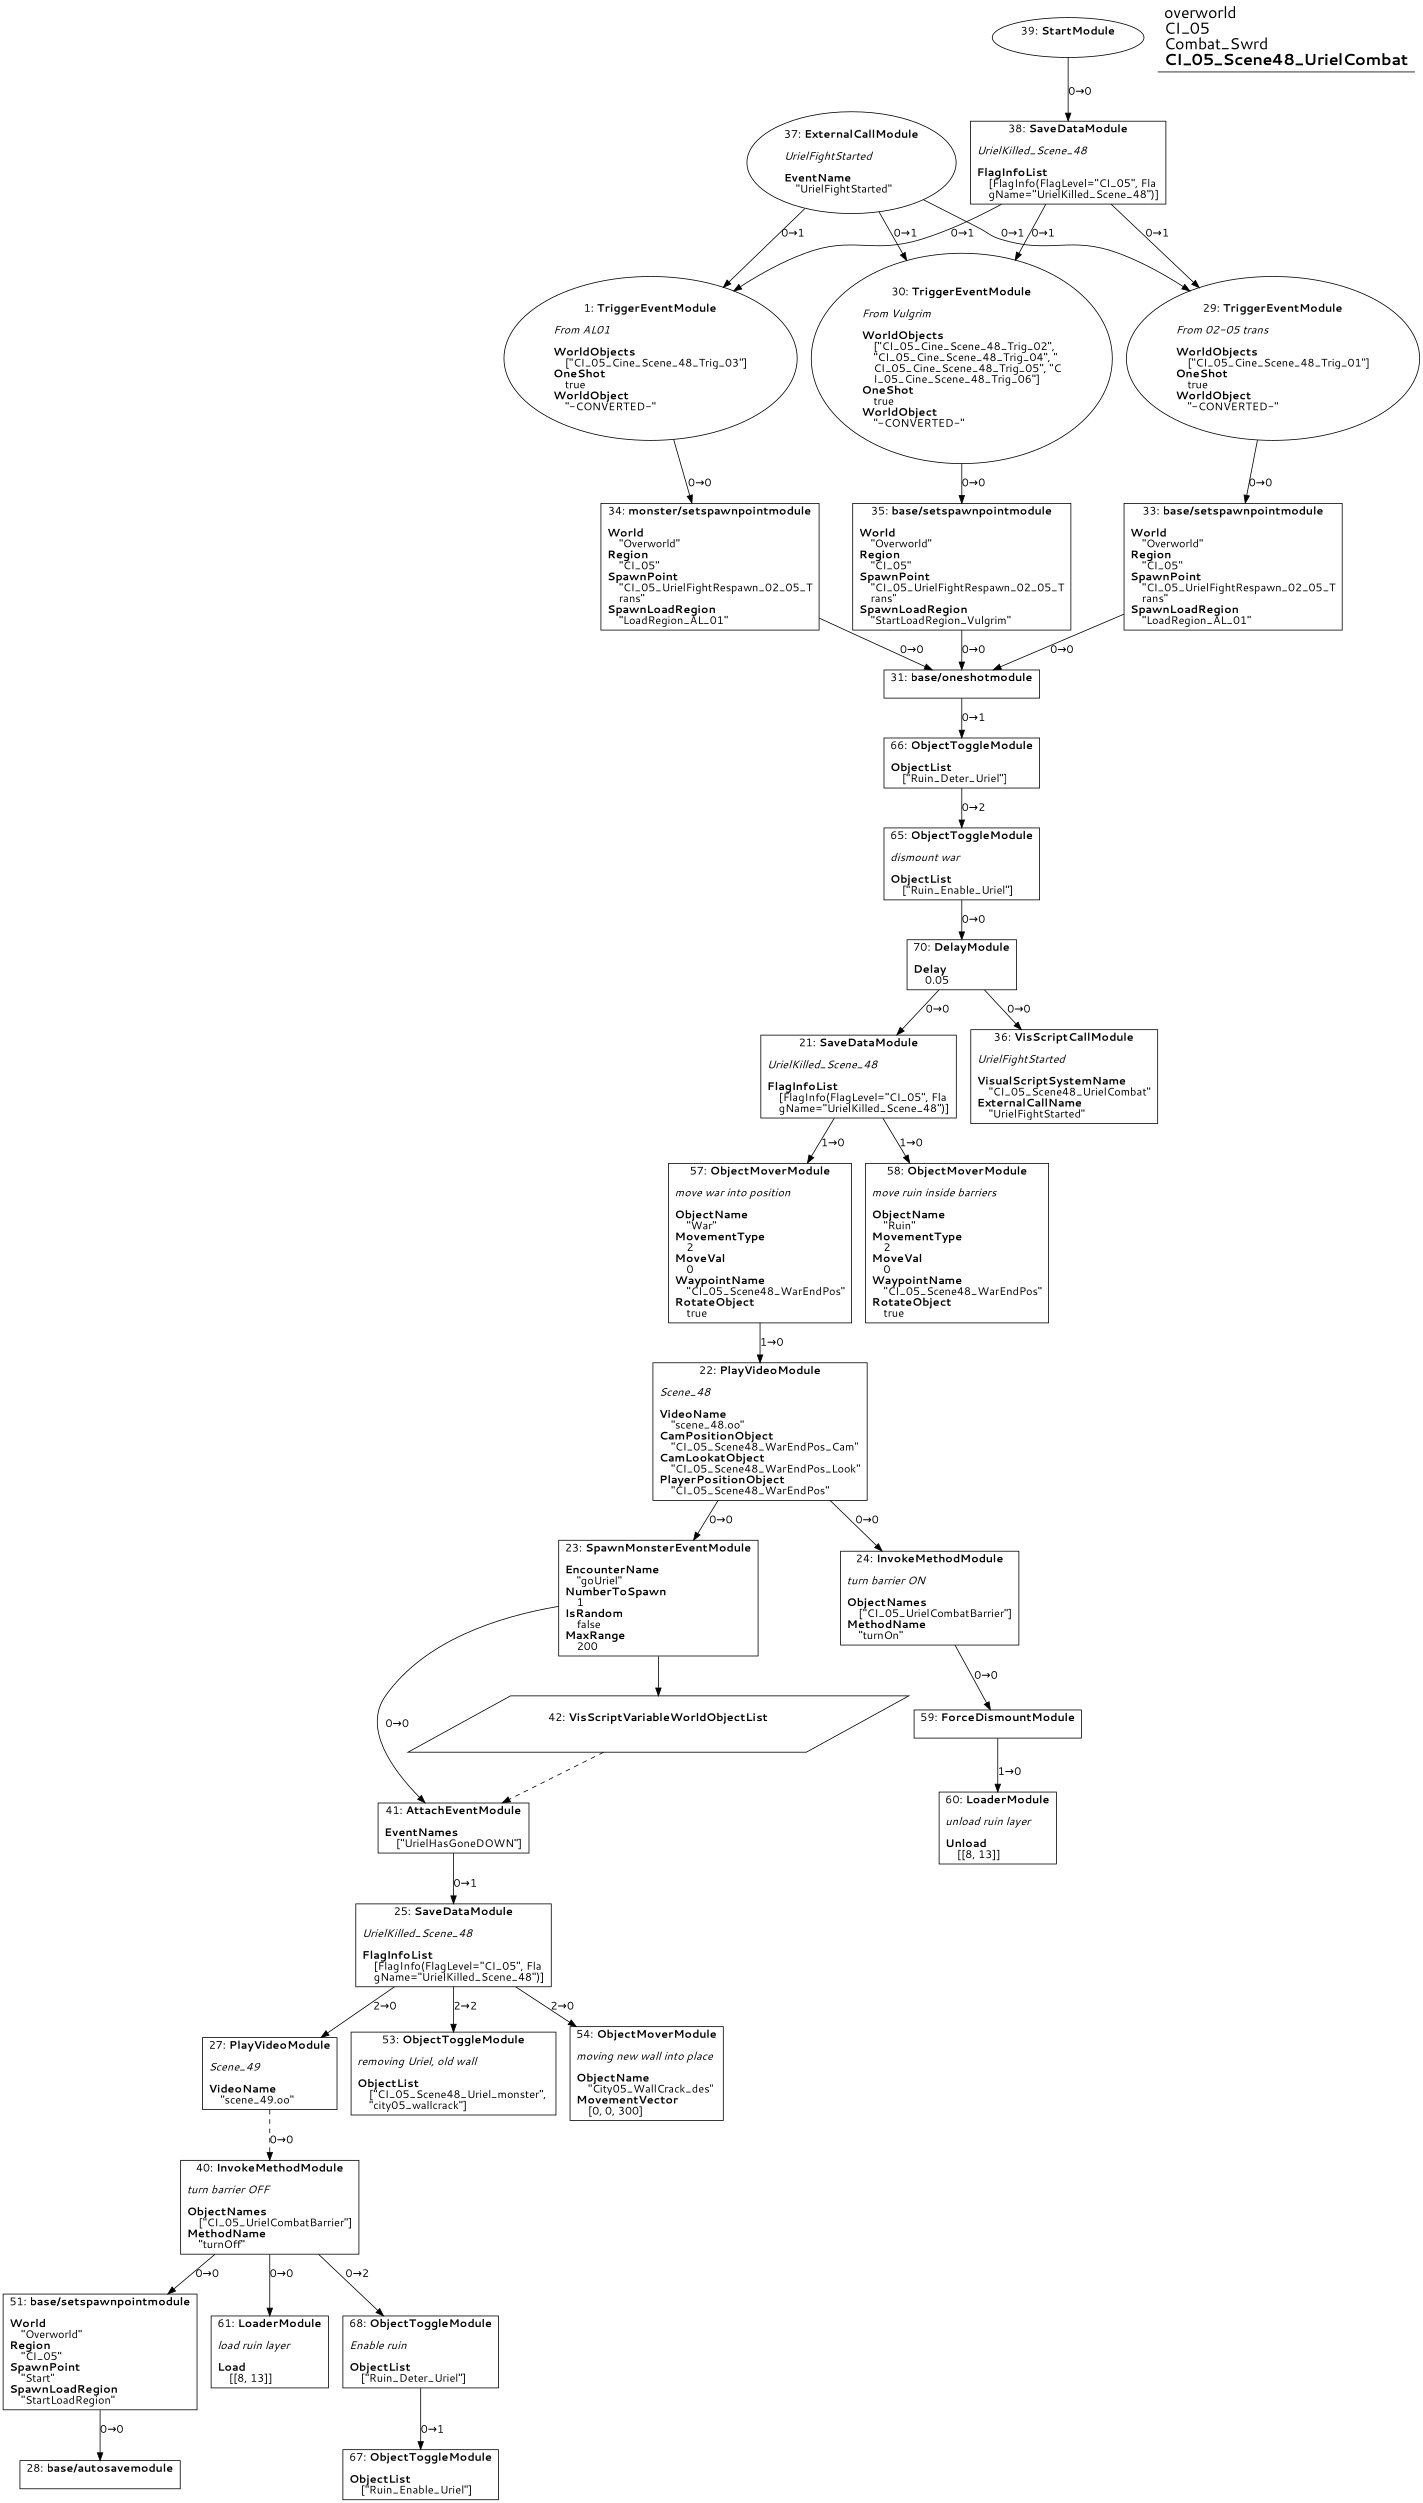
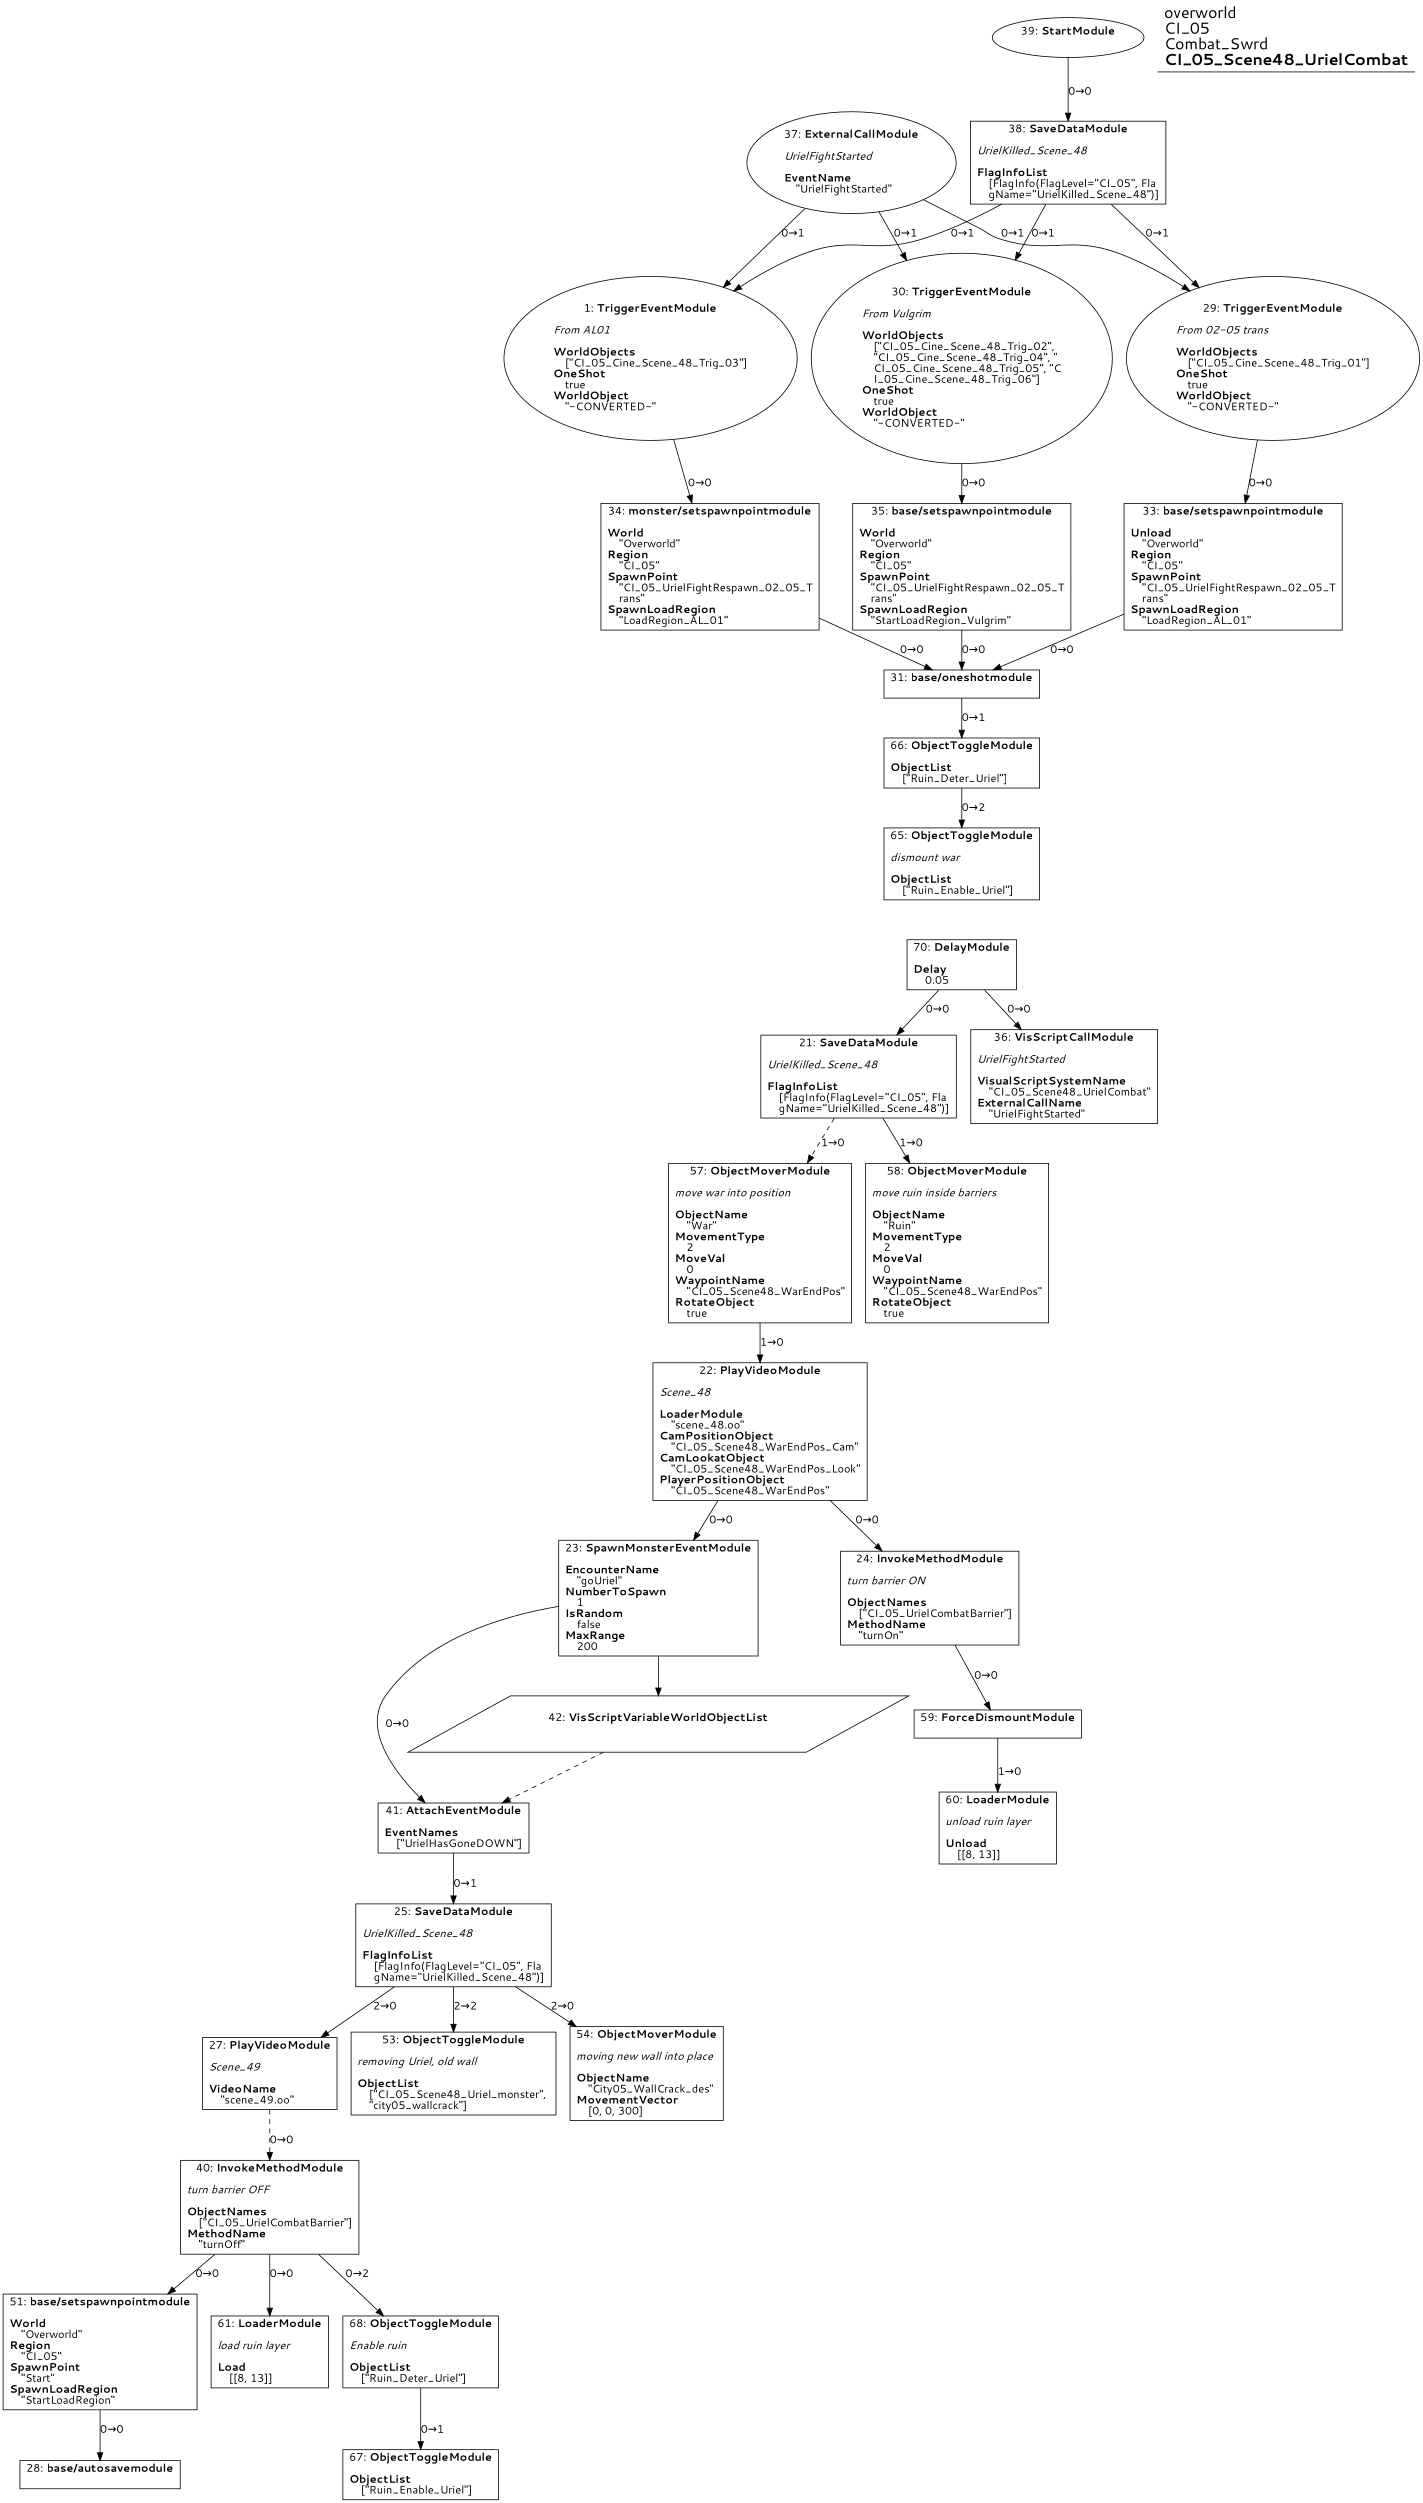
  digraph {
    fontname="Segoe UI"
    splines=spline
    node [fontname="Segoe UI" shape=box]
    edge [fontname="Segoe UI"]
    n1 [label=<1: <b>TriggerEventModule</b><br/><br/><i>From AL01<br align="left"/></i><br align="left"/><b>WorldObjects</b><br align="left"/>    [&quot;CI_05_Cine_Scene_48_Trig_03&quot;]<br align="left"/><b>OneShot</b><br align="left"/>    true<br align="left"/><b>WorldObject</b><br align="left"/>    &quot;-CONVERTED-&quot;<br align="left"/>> shape=oval]
    n2 [label=<34: <b>monster/setspawnpointmodule</b><br/><br/><b>World</b><br align="left"/>    &quot;Overworld&quot;<br align="left"/><b>Region</b><br align="left"/>    &quot;CI_05&quot;<br align="left"/><b>SpawnPoint</b><br align="left"/>    &quot;CI_05_UrielFightRespawn_02_05_T<br align="left"/>    rans&quot;<br align="left"/><b>SpawnLoadRegion</b><br align="left"/>    &quot;LoadRegion_AL_01&quot;<br align="left"/>>]
    n3 [label=<31: <b>base/oneshotmodule</b><br/><br/>>]
    n4 [label=<66: <b>ObjectToggleModule</b><br/><br/><b>ObjectList</b><br align="left"/>    [&quot;Ruin_Deter_Uriel&quot;]<br align="left"/>>]
    n5 [label=<21: <b>SaveDataModule</b><br/><br/><i>UrielKilled_Scene_48<br align="left"/></i><br align="left"/><b>FlagInfoList</b><br align="left"/>    [FlagInfo(FlagLevel=&quot;CI_05&quot;, Fla<br align="left"/>    gName=&quot;UrielKilled_Scene_48&quot;)]<br align="left"/>>]
    n6 [label=<57: <b>ObjectMoverModule</b><br/><br/><i>move war into position<br align="left"/></i><br align="left"/><b>ObjectName</b><br align="left"/>    &quot;War&quot;<br align="left"/><b>MovementType</b><br align="left"/>    2<br align="left"/><b>MoveVal</b><br align="left"/>    0<br align="left"/><b>WaypointName</b><br align="left"/>    &quot;CI_05_Scene48_WarEndPos&quot;<br align="left"/><b>RotateObject</b><br align="left"/>    true<br align="left"/>>]
    n7 [label=<58: <b>ObjectMoverModule</b><br/><br/><i>move ruin inside barriers<br align="left"/></i><br align="left"/><b>ObjectName</b><br align="left"/>    &quot;Ruin&quot;<br align="left"/><b>MovementType</b><br align="left"/>    2<br align="left"/><b>MoveVal</b><br align="left"/>    0<br align="left"/><b>WaypointName</b><br align="left"/>    &quot;CI_05_Scene48_WarEndPos&quot;<br align="left"/><b>RotateObject</b><br align="left"/>    true<br align="left"/>>]
-   n8 [label=<22: <b>PlayVideoModule</b><br/><br/><i>Scene_48<br align="left"/></i><br align="left"/><b>VideoName</b><br align="left"/>    &quot;scene_48.oo&quot;<br align="left"/><b>CamPositionObject</b><br align="left"/>    &quot;CI_05_Scene48_WarEndPos_Cam&quot;<br align="left"/><b>CamLookatObject</b><br align="left"/>    &quot;CI_05_Scene48_WarEndPos_Look&quot;<br align="left"/><b>PlayerPositionObject</b><br align="left"/>    &quot;CI_05_Scene48_WarEndPos&quot;<br align="left"/>>]
+   n8 [label=<22: <b>PlayVideoModule</b><br/><br/><i>Scene_48<br align="left"/></i><br align="left"/><b>LoaderModule</b><br align="left"/>    &quot;scene_48.oo&quot;<br align="left"/><b>CamPositionObject</b><br align="left"/>    &quot;CI_05_Scene48_WarEndPos_Cam&quot;<br align="left"/><b>CamLookatObject</b><br align="left"/>    &quot;CI_05_Scene48_WarEndPos_Look&quot;<br align="left"/><b>PlayerPositionObject</b><br align="left"/>    &quot;CI_05_Scene48_WarEndPos&quot;<br align="left"/>>]
    n9 [label=<23: <b>SpawnMonsterEventModule</b><br/><br/><b>EncounterName</b><br align="left"/>    &quot;goUriel&quot;<br align="left"/><b>NumberToSpawn</b><br align="left"/>    1<br align="left"/><b>IsRandom</b><br align="left"/>    false<br align="left"/><b>MaxRange</b><br align="left"/>    200<br align="left"/>>]
    n10 [label=<24: <b>InvokeMethodModule</b><br/><br/><i>turn barrier ON<br align="left"/></i><br align="left"/><b>ObjectNames</b><br align="left"/>    [&quot;CI_05_UrielCombatBarrier&quot;]<br align="left"/><b>MethodName</b><br align="left"/>    &quot;turnOn&quot;<br align="left"/>>]
    n11 [label=<41: <b>AttachEventModule</b><br/><br/><b>EventNames</b><br align="left"/>    [&quot;UrielHasGoneDOWN&quot;]<br align="left"/>>]
    n12 [label=<42: <b>VisScriptVariableWorldObjectList</b><br/><br/>> shape=parallelogram]
    n13 [label=<59: <b>ForceDismountModule</b><br/><br/>>]
    n14 [label=<25: <b>SaveDataModule</b><br/><br/><i>UrielKilled_Scene_48<br align="left"/></i><br align="left"/><b>FlagInfoList</b><br align="left"/>    [FlagInfo(FlagLevel=&quot;CI_05&quot;, Fla<br align="left"/>    gName=&quot;UrielKilled_Scene_48&quot;)]<br align="left"/>>]
    n15 [label=<60: <b>LoaderModule</b><br/><br/><i>unload ruin layer<br align="left"/></i><br align="left"/><b>Unload</b><br align="left"/>    [[8, 13]]<br align="left"/>>]
    n16 [label=<27: <b>PlayVideoModule</b><br/><br/><i>Scene_49<br align="left"/></i><br align="left"/><b>VideoName</b><br align="left"/>    &quot;scene_49.oo&quot;<br align="left"/>>]
    n17 [label=<53: <b>ObjectToggleModule</b><br/><br/><i>removing Uriel, old wall<br align="left"/></i><br align="left"/><b>ObjectList</b><br align="left"/>    [&quot;CI_05_Scene48_Uriel_monster&quot;, <br align="left"/>    &quot;city05_wallcrack&quot;]<br align="left"/>>]
    n18 [label=<54: <b>ObjectMoverModule</b><br/><br/><i>moving new wall into place<br align="left"/></i><br align="left"/><b>ObjectName</b><br align="left"/>    &quot;City05_WallCrack_des&quot;<br align="left"/><b>MovementVector</b><br align="left"/>    [0, 0, 300]<br align="left"/>>]
    n19 [label=<40: <b>InvokeMethodModule</b><br/><br/><i>turn barrier OFF<br align="left"/></i><br align="left"/><b>ObjectNames</b><br align="left"/>    [&quot;CI_05_UrielCombatBarrier&quot;]<br align="left"/><b>MethodName</b><br align="left"/>    &quot;turnOff&quot;<br align="left"/>>]
    n20 [label=<51: <b>base/setspawnpointmodule</b><br/><br/><b>World</b><br align="left"/>    &quot;Overworld&quot;<br align="left"/><b>Region</b><br align="left"/>    &quot;CI_05&quot;<br align="left"/><b>SpawnPoint</b><br align="left"/>    &quot;Start&quot;<br align="left"/><b>SpawnLoadRegion</b><br align="left"/>    &quot;StartLoadRegion&quot;<br align="left"/>>]
    n21 [label=<61: <b>LoaderModule</b><br/><br/><i>load ruin layer<br align="left"/></i><br align="left"/><b>Load</b><br align="left"/>    [[8, 13]]<br align="left"/>>]
    n22 [label=<68: <b>ObjectToggleModule</b><br/><br/><i>Enable ruin<br align="left"/></i><br align="left"/><b>ObjectList</b><br align="left"/>    [&quot;Ruin_Deter_Uriel&quot;]<br align="left"/>>]
    n23 [label=<28: <b>base/autosavemodule</b><br/><br/>>]
    n24 [label=<67: <b>ObjectToggleModule</b><br/><br/><b>ObjectList</b><br align="left"/>    [&quot;Ruin_Enable_Uriel&quot;]<br align="left"/>>]
    n25 [label=<29: <b>TriggerEventModule</b><br/><br/><i>From 02-05 trans<br align="left"/></i><br align="left"/><b>WorldObjects</b><br align="left"/>    [&quot;CI_05_Cine_Scene_48_Trig_01&quot;]<br align="left"/><b>OneShot</b><br align="left"/>    true<br align="left"/><b>WorldObject</b><br align="left"/>    &quot;-CONVERTED-&quot;<br align="left"/>> shape=oval]
-   n26 [label=<33: <b>base/setspawnpointmodule</b><br/><br/><b>World</b><br align="left"/>    &quot;Overworld&quot;<br align="left"/><b>Region</b><br align="left"/>    &quot;CI_05&quot;<br align="left"/><b>SpawnPoint</b><br align="left"/>    &quot;CI_05_UrielFightRespawn_02_05_T<br align="left"/>    rans&quot;<br align="left"/><b>SpawnLoadRegion</b><br align="left"/>    &quot;LoadRegion_AL_01&quot;<br align="left"/>>]
+   n26 [label=<33: <b>base/setspawnpointmodule</b><br/><br/><b>Unload</b><br align="left"/>    &quot;Overworld&quot;<br align="left"/><b>Region</b><br align="left"/>    &quot;CI_05&quot;<br align="left"/><b>SpawnPoint</b><br align="left"/>    &quot;CI_05_UrielFightRespawn_02_05_T<br align="left"/>    rans&quot;<br align="left"/><b>SpawnLoadRegion</b><br align="left"/>    &quot;LoadRegion_AL_01&quot;<br align="left"/>>]
    n27 [label=<30: <b>TriggerEventModule</b><br/><br/><i>From Vulgrim<br align="left"/></i><br align="left"/><b>WorldObjects</b><br align="left"/>    [&quot;CI_05_Cine_Scene_48_Trig_02&quot;, <br align="left"/>    &quot;CI_05_Cine_Scene_48_Trig_04&quot;, &quot;<br align="left"/>    CI_05_Cine_Scene_48_Trig_05&quot;, &quot;C<br align="left"/>    I_05_Cine_Scene_48_Trig_06&quot;]<br align="left"/><b>OneShot</b><br align="left"/>    true<br align="left"/><b>WorldObject</b><br align="left"/>    &quot;-CONVERTED-&quot;<br align="left"/>> shape=oval]
    n28 [label=<35: <b>base/setspawnpointmodule</b><br/><br/><b>World</b><br align="left"/>    &quot;Overworld&quot;<br align="left"/><b>Region</b><br align="left"/>    &quot;CI_05&quot;<br align="left"/><b>SpawnPoint</b><br align="left"/>    &quot;CI_05_UrielFightRespawn_02_05_T<br align="left"/>    rans&quot;<br align="left"/><b>SpawnLoadRegion</b><br align="left"/>    &quot;StartLoadRegion_Vulgrim&quot;<br align="left"/>>]
    n29 [label=<65: <b>ObjectToggleModule</b><br/><br/><i>dismount war<br align="left"/></i><br align="left"/><b>ObjectList</b><br align="left"/>    [&quot;Ruin_Enable_Uriel&quot;]<br align="left"/>>]
    n30 [label=<70: <b>DelayModule</b><br/><br/><b>Delay</b><br align="left"/>    0.05<br align="left"/>>]
    n31 [label=<36: <b>VisScriptCallModule</b><br/><br/><i>UrielFightStarted<br align="left"/></i><br align="left"/><b>VisualScriptSystemName</b><br align="left"/>    &quot;CI_05_Scene48_UrielCombat&quot;<br align="left"/><b>ExternalCallName</b><br align="left"/>    &quot;UrielFightStarted&quot;<br align="left"/>>]
    n32 [label=<37: <b>ExternalCallModule</b><br/><br/><i>UrielFightStarted<br align="left"/></i><br align="left"/><b>EventName</b><br align="left"/>    &quot;UrielFightStarted&quot;<br align="left"/>> shape=oval]
    n33 [label=<38: <b>SaveDataModule</b><br/><br/><i>UrielKilled_Scene_48<br align="left"/></i><br align="left"/><b>FlagInfoList</b><br align="left"/>    [FlagInfo(FlagLevel=&quot;CI_05&quot;, Fla<br align="left"/>    gName=&quot;UrielKilled_Scene_48&quot;)]<br align="left"/>>]
    n34 [label=<39: <b>StartModule</b><br/><br/>> shape=oval]
    n35 [label=<<font point-size="20">overworld<br align="left"/>CI_05<br align="left"/>Combat_Swrd<br align="left"/><b>CI_05_Scene48_UrielCombat</b><br align="left"/></font>> shape=underline]
    n1 -> n2 [label="0→0"]
    n2 -> n3 [label="0→0"]
    n3 -> n4 [label="0→1"]
    n4 -> n29 [label="0→2"]
-   n5 -> n6 [label="1→0"]
+   n5 -> n6 [label="1→0" style=dashed]
    n5 -> n7 [label="1→0"]
    n6 -> n8 [label="1→0"]
    n8 -> n9 [label="0→0"]
    n8 -> n10 [label="0→0"]
    n9 -> n11 [label="0→0"]
    n9 -> n12 [style=solid]
    n10 -> n13 [label="0→0"]
    n11 -> n14 [label="0→1"]
    n12 -> n11 [style=dashed]
    n13 -> n15 [label="1→0"]
    n14 -> n16 [label="2→0"]
    n14 -> n17 [label="2→2"]
    n14 -> n18 [label="2→0"]
    n16 -> n19 [label="0→0" style=dashed]
    n19 -> n20 [label="0→0"]
    n19 -> n21 [label="0→0"]
    n19 -> n22 [label="0→2"]
    n20 -> n23 [label="0→0"]
    n22 -> n24 [label="0→1"]
    n25 -> n26 [label="0→0"]
    n26 -> n3 [label="0→0"]
    n27 -> n28 [label="0→0"]
    n28 -> n3 [label="0→0"]
-   n29 -> n30 [label="0→0"]
    n30 -> n5 [label="0→0"]
    n30 -> n31 [label="0→0"]
    n32 -> n1 [label="0→1"]
    n32 -> n25 [label="0→1"]
    n32 -> n27 [label="0→1"]
    n33 -> n1 [label="0→1"]
    n33 -> n25 [label="0→1"]
    n33 -> n27 [label="0→1"]
    n34 -> n33 [label="0→0"]
  }
